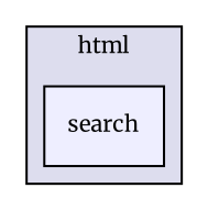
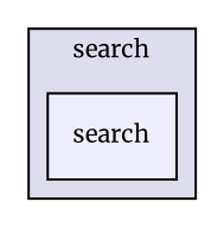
  digraph {
    compound=true
    fontname=Merriweather
    n1 [fillcolor="#eeeeff" fontname=Merriweather fontsize=10 label=search pencolor=black shape=box style=filled]
    subgraph cluster_1 {
      bgcolor="#ddddee"
      fontsize=10
-     label=html
+     label=search
      pencolor=black
      n1
    }
  }
